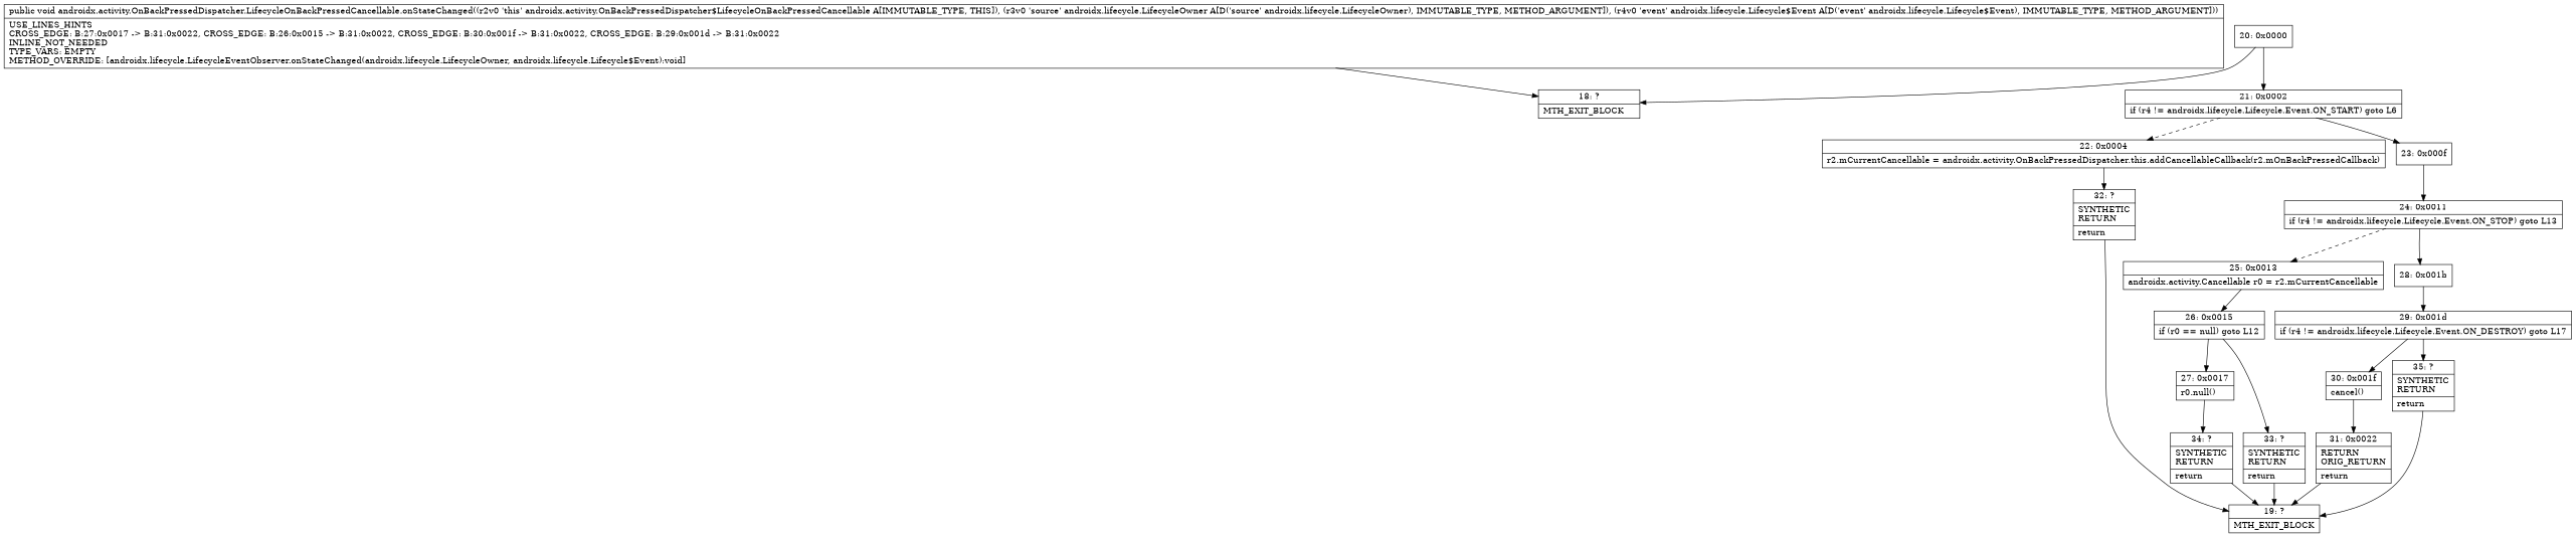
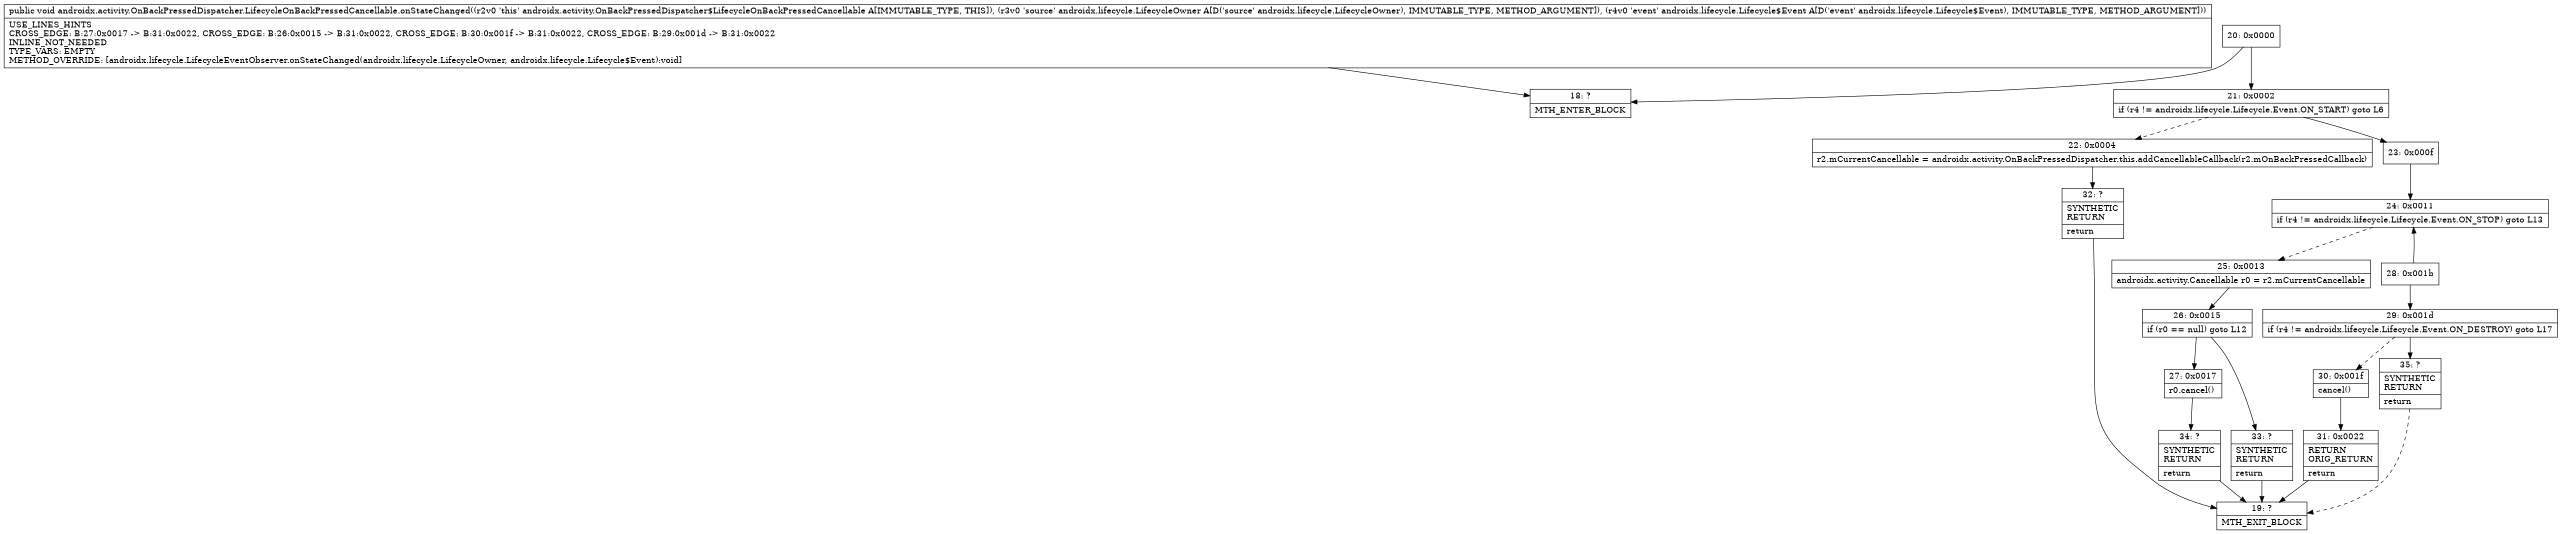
  digraph {
    node [shape=record]
-   n1 [label="{18\:\ ?|MTH_EXIT_BLOCK\l}"]
+   n1 [label="{18\:\ ?|MTH_ENTER_BLOCK\l}"]
    n2 [label="{20\:\ 0x0000}"]
    n3 [label="{21\:\ 0x0002|if (r4 != androidx.lifecycle.Lifecycle.Event.ON_START) goto L6\l}"]
    n4 [label="{22\:\ 0x0004|r2.mCurrentCancellable = androidx.activity.OnBackPressedDispatcher.this.addCancellableCallback(r2.mOnBackPressedCallback)\l}"]
    n5 [label="{23\:\ 0x000f}"]
    n6 [label="{32\:\ ?|SYNTHETIC\lRETURN\l|return\l}"]
    n7 [label="{24\:\ 0x0011|if (r4 != androidx.lifecycle.Lifecycle.Event.ON_STOP) goto L13\l}"]
    n8 [label="{19\:\ ?|MTH_EXIT_BLOCK\l}"]
    n9 [label="{25\:\ 0x0013|androidx.activity.Cancellable r0 = r2.mCurrentCancellable\l}"]
    n10 [label="{28\:\ 0x001b}"]
    n11 [label="{26\:\ 0x0015|if (r0 == null) goto L12\l}"]
    n12 [label="{29\:\ 0x001d|if (r4 != androidx.lifecycle.Lifecycle.Event.ON_DESTROY) goto L17\l}"]
-   n13 [label="{27\:\ 0x0017|r0.null()\l}"]
+   n13 [label="{27\:\ 0x0017|r0.cancel()\l}"]
    n14 [label="{33\:\ ?|SYNTHETIC\lRETURN\l|return\l}"]
    n15 [label="{34\:\ ?|SYNTHETIC\lRETURN\l|return\l}"]
    n16 [label="{30\:\ 0x001f|cancel()\l}"]
    n17 [label="{35\:\ ?|SYNTHETIC\lRETURN\l|return\l}"]
    n18 [label="{31\:\ 0x0022|RETURN\lORIG_RETURN\l|return\l}"]
    n19 [label="{public void androidx.activity.OnBackPressedDispatcher.LifecycleOnBackPressedCancellable.onStateChanged((r2v0 'this' androidx.activity.OnBackPressedDispatcher$LifecycleOnBackPressedCancellable A[IMMUTABLE_TYPE, THIS]), (r3v0 'source' androidx.lifecycle.LifecycleOwner A[D('source' androidx.lifecycle.LifecycleOwner), IMMUTABLE_TYPE, METHOD_ARGUMENT]), (r4v0 'event' androidx.lifecycle.Lifecycle$Event A[D('event' androidx.lifecycle.Lifecycle$Event), IMMUTABLE_TYPE, METHOD_ARGUMENT]))  | USE_LINES_HINTS\lCROSS_EDGE: B:27:0x0017 \-\> B:31:0x0022, CROSS_EDGE: B:26:0x0015 \-\> B:31:0x0022, CROSS_EDGE: B:30:0x001f \-\> B:31:0x0022, CROSS_EDGE: B:29:0x001d \-\> B:31:0x0022\lINLINE_NOT_NEEDED\lTYPE_VARS: EMPTY\lMETHOD_OVERRIDE: [androidx.lifecycle.LifecycleEventObserver.onStateChanged(androidx.lifecycle.LifecycleOwner, androidx.lifecycle.Lifecycle$Event):void]\l}"]
    n2 -> n1
    n2 -> n3
    n3 -> n4 [style=dashed]
    n3 -> n5
    n4 -> n6
    n5 -> n7
    n6 -> n8
    n7 -> n9 [style=dashed]
-   n7 -> n10
+   n10 -> n7
    n9 -> n11
    n10 -> n12
    n11 -> n13 [style=solid]
    n11 -> n14
-   n12 -> n16 [style=solid]
+   n12 -> n16 [style=dashed]
    n12 -> n17
    n13 -> n15
    n14 -> n8
    n15 -> n8
    n16 -> n18
-   n17 -> n8
+   n17 -> n8 [style=dashed]
    n18 -> n8
    n19 -> n1
  }
